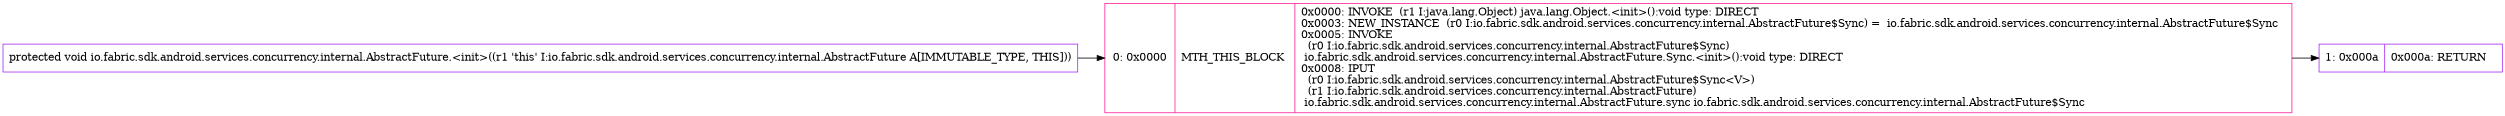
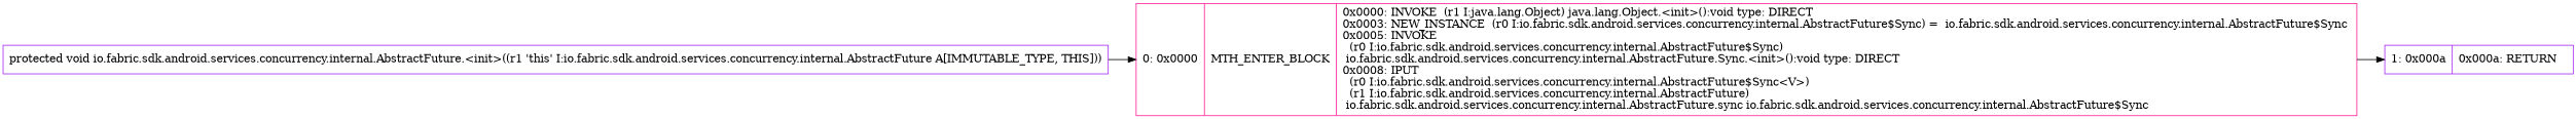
  digraph {
    rankdir=LR
    node [shape=record color=purple]
-   n1 [label="{0\:\ 0x0000|MTH_THIS_BLOCK\l|0x0000: INVOKE  (r1 I:java.lang.Object) java.lang.Object.\<init\>():void type: DIRECT \l0x0003: NEW_INSTANCE  (r0 I:io.fabric.sdk.android.services.concurrency.internal.AbstractFuture$Sync) =  io.fabric.sdk.android.services.concurrency.internal.AbstractFuture$Sync \l0x0005: INVOKE  \l  (r0 I:io.fabric.sdk.android.services.concurrency.internal.AbstractFuture$Sync)\l io.fabric.sdk.android.services.concurrency.internal.AbstractFuture.Sync.\<init\>():void type: DIRECT \l0x0008: IPUT  \l  (r0 I:io.fabric.sdk.android.services.concurrency.internal.AbstractFuture$Sync\<V\>)\l  (r1 I:io.fabric.sdk.android.services.concurrency.internal.AbstractFuture)\l io.fabric.sdk.android.services.concurrency.internal.AbstractFuture.sync io.fabric.sdk.android.services.concurrency.internal.AbstractFuture$Sync \l}" color=deeppink]
+   n1 [label="{0\:\ 0x0000|MTH_ENTER_BLOCK\l|0x0000: INVOKE  (r1 I:java.lang.Object) java.lang.Object.\<init\>():void type: DIRECT \l0x0003: NEW_INSTANCE  (r0 I:io.fabric.sdk.android.services.concurrency.internal.AbstractFuture$Sync) =  io.fabric.sdk.android.services.concurrency.internal.AbstractFuture$Sync \l0x0005: INVOKE  \l  (r0 I:io.fabric.sdk.android.services.concurrency.internal.AbstractFuture$Sync)\l io.fabric.sdk.android.services.concurrency.internal.AbstractFuture.Sync.\<init\>():void type: DIRECT \l0x0008: IPUT  \l  (r0 I:io.fabric.sdk.android.services.concurrency.internal.AbstractFuture$Sync\<V\>)\l  (r1 I:io.fabric.sdk.android.services.concurrency.internal.AbstractFuture)\l io.fabric.sdk.android.services.concurrency.internal.AbstractFuture.sync io.fabric.sdk.android.services.concurrency.internal.AbstractFuture$Sync \l}" color=deeppink]
    n2 [label="{1\:\ 0x000a|0x000a: RETURN   \l}"]
    n3 [label="{protected void io.fabric.sdk.android.services.concurrency.internal.AbstractFuture.\<init\>((r1 'this' I:io.fabric.sdk.android.services.concurrency.internal.AbstractFuture A[IMMUTABLE_TYPE, THIS])) }"]
    n1 -> n2
    n3 -> n1
  }
